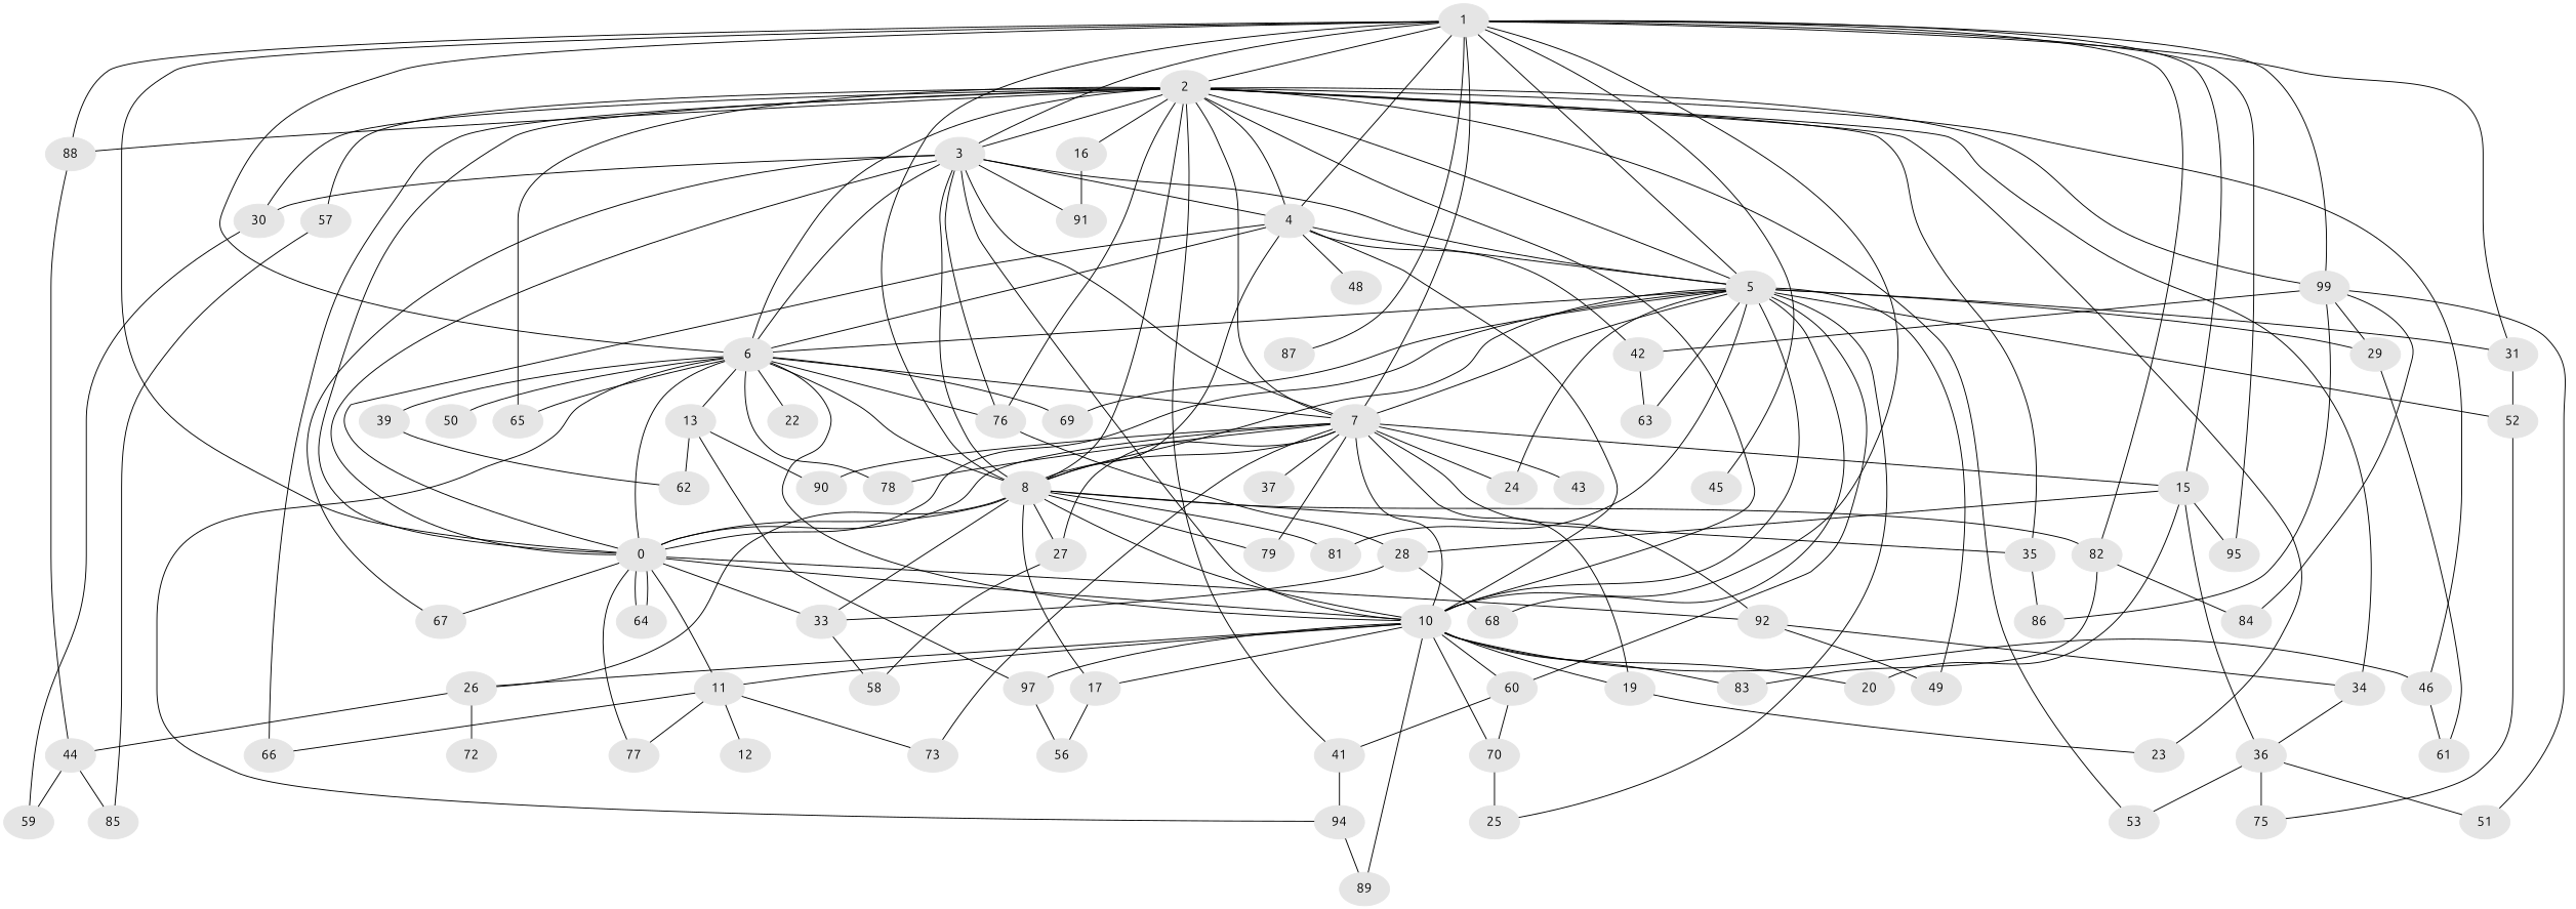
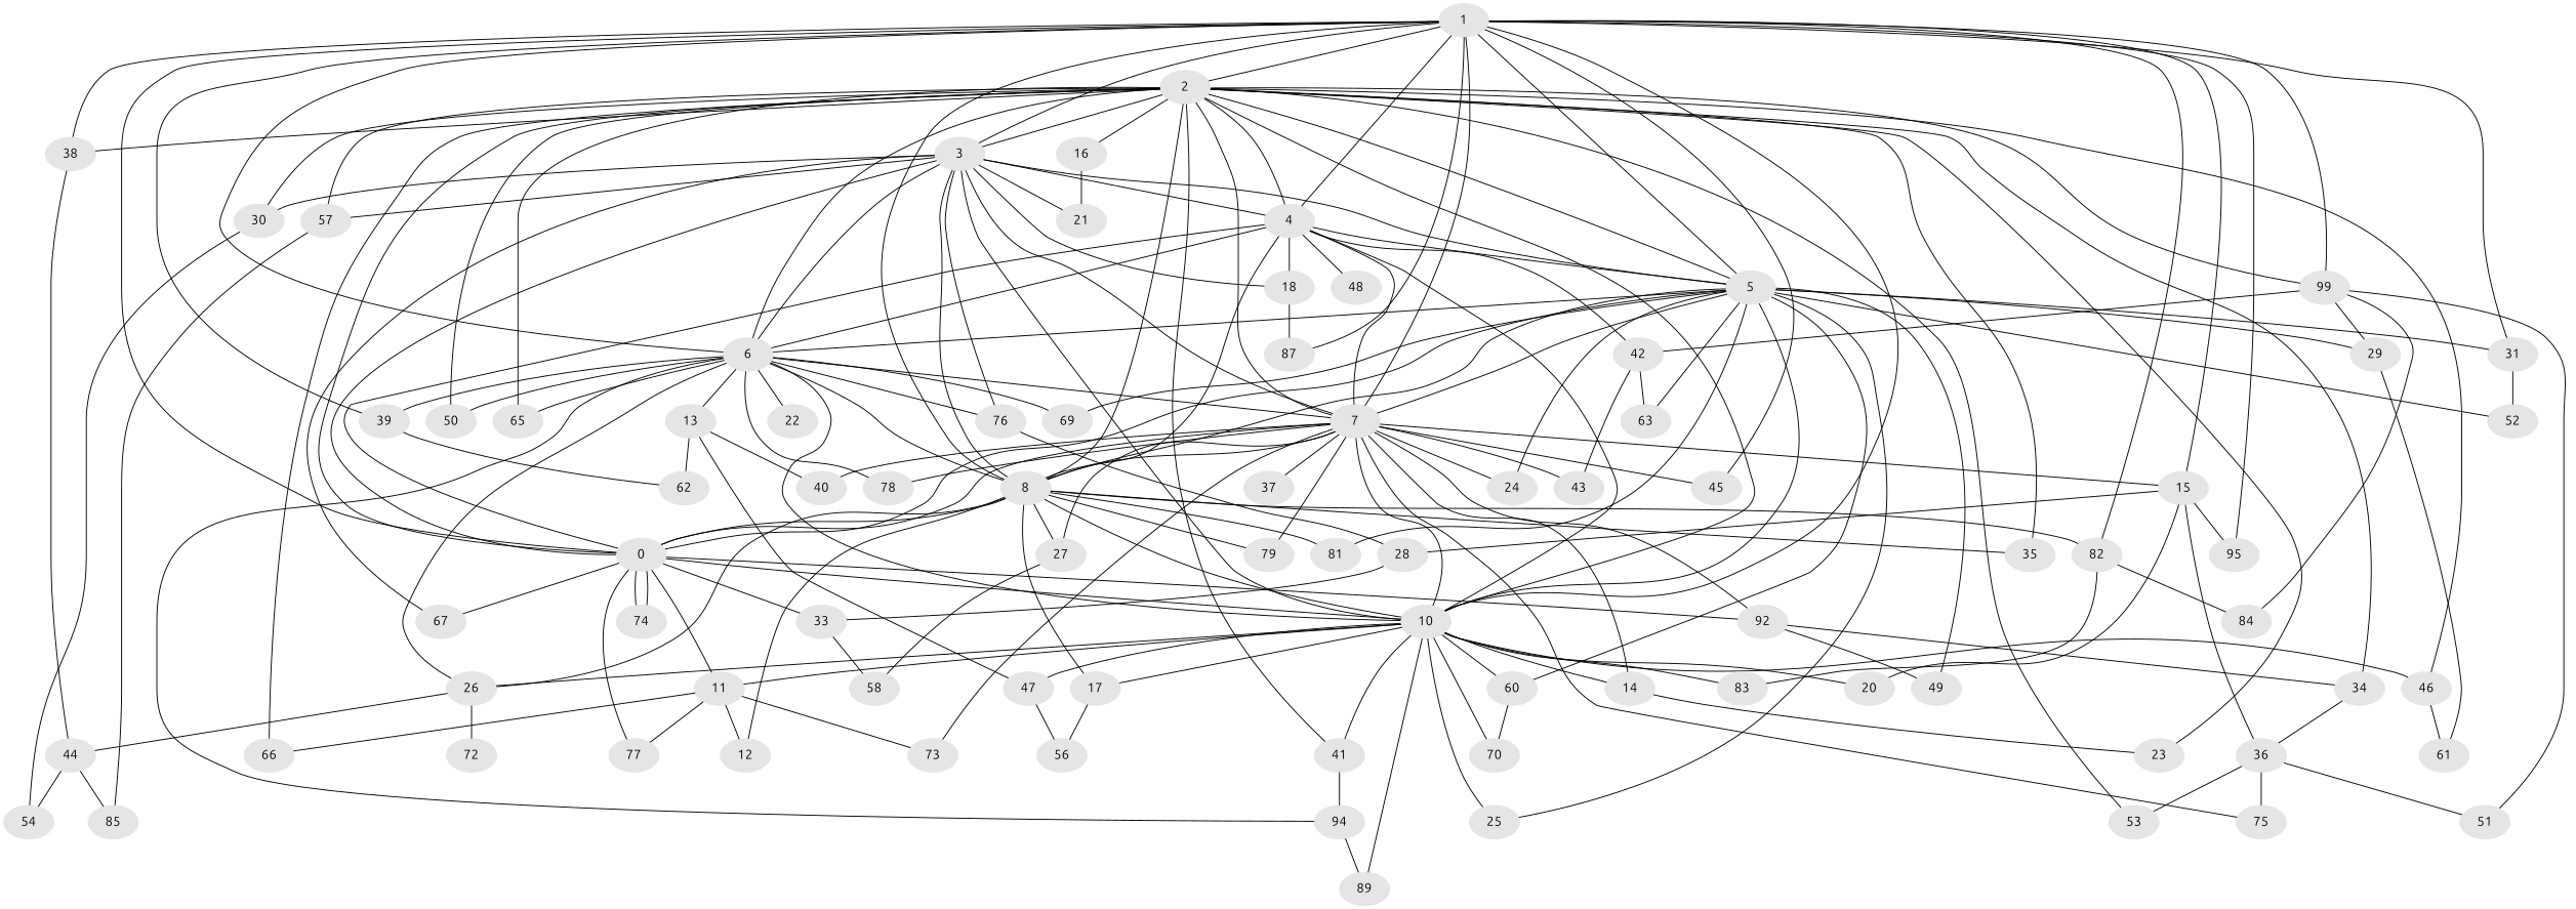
  graph {
    fontname=Ubuntu
    node [color=gray90 fontname=Ubuntu style=filled]
    edge [fontname=Ubuntu]
    1
    2
    3
    4
    5
    6
    7
    8
    n9 [label=0]
    10
    15
    n12 [label=99]
    31
-   38 [label=88]
+   38
    39
    45
    n17 [label=95]
    82
    87
    16
    23
    30
    34
    35
    41
    46
    50
    53
    57
    65
    66
-   21 [label=91]
+   18
+   21
    67
    76
    42
    48
    24
    25
    29
    49
    52
    60
    63
-   68
    69
    81
    13
    22
    n50 [label=94]
    78
-   14 [label=19]
+   14
    27
    n54 [label=92]
    37
-   40 [label=90]
+   40
    43
    73
    75
    79
    12
    17
    26
    11
    33
-   64
+   64 [label=74]
    77
    20
-   47 [label=97]
+   47
    70
    83
    89
    28
    36
    51
    84
-   86
    44
    62
-   54 [label=59]
+   54
    61
    85
    58
    56
    72
    1 -- 2
    1 -- 3
    1 -- 4
    1 -- 5
    1 -- 6
    1 -- 7
    1 -- 8
    1 -- n9
    1 -- 10
    1 -- 15
    1 -- n12
    1 -- 31
    1 -- 38
+   1 -- 39
    1 -- 45
    1 -- n17
    1 -- 82
    1 -- 87
    2 -- 3
    2 -- 4
    2 -- 5
    2 -- 6
    2 -- 7
    2 -- 8
    2 -- n9
    2 -- 10
    2 -- n12
    2 -- 38
    2 -- 16
    2 -- 23
    2 -- 30
    2 -- 34
    2 -- 35
    2 -- 41
    2 -- 46
-   2 -- 76
+   2 -- 50
    2 -- 53
    2 -- 57
    2 -- 65
    2 -- 66
    3 -- 4
    3 -- 5
    3 -- 6
    3 -- 7
    3 -- 8
    3 -- n9
    3 -- 10
    3 -- 30
+   3 -- 57
+   3 -- 18
    3 -- 21
    3 -- 67
    3 -- 76
    4 -- 5
    4 -- 6
+   4 -- 7
    4 -- 8
    4 -- n9
    4 -- 10
+   4 -- 18
    4 -- 42
    4 -- 48
    5 -- 6
    5 -- 7
    5 -- 8
    5 -- n9
    5 -- 10
    5 -- 31
    5 -- 24
    5 -- 25
    5 -- 29
    5 -- 49
    5 -- 52
    5 -- 60
    5 -- 63
-   5 -- 68
    5 -- 69
    5 -- 81
    6 -- 7
    6 -- 8
-   6 -- n9
+   6 -- 26
    6 -- 10
    6 -- 39
    6 -- 50
    6 -- 65
    6 -- 76
    6 -- 69
    6 -- 13
    6 -- 22
    6 -- n50
    6 -- 78
    7 -- 8
    7 -- n9
    7 -- 10
    7 -- 15
+   7 -- 45
    7 -- 24
    7 -- 78
    7 -- 14
    7 -- 27
    7 -- n54
    7 -- 37
    7 -- 40
    7 -- 43
    7 -- 73
-   52 -- 75
+   7 -- 75
    7 -- 79
    8 -- n9
    8 -- 10
    8 -- 82
    8 -- 35
    8 -- 81
    8 -- 27
    8 -- 79
-   8 -- 33
+   8 -- 12
    8 -- 17
    8 -- 26
    n9 -- 10
    n9 -- 67
    n9 -- n54
    n9 -- 11
    n9 -- 33
    n9 -- 64
    n9 -- 64
    n9 -- 77
-   60 -- 41
+   10 -- 41
    10 -- 46
-   70 -- 25
+   10 -- 25
    10 -- 60
    10 -- 14
    10 -- 17
    10 -- 26
    10 -- 11
    10 -- 20
    10 -- 47
    10 -- 70
    10 -- 83
    10 -- 89
    15 -- n17
    15 -- 20
    15 -- 28
    15 -- 36
    n12 -- 42
    n12 -- 29
    n12 -- 51
    n12 -- 84
-   n12 -- 86
    31 -- 52
    38 -- 44
    39 -- 62
    82 -- 83
    82 -- 84
    16 -- 21
    30 -- 54
    34 -- 36
-   35 -- 86
    41 -- n50
    46 -- 61
    57 -- 85
+   18 -- 87
    76 -- 28
    42 -- 63
+   42 -- 43
    29 -- 61
    60 -- 70
    13 -- 40
    13 -- 47
    13 -- 62
    n50 -- 89
    14 -- 23
    27 -- 58
    n54 -- 34
    n54 -- 49
    17 -- 56
    26 -- 44
    26 -- 72
    11 -- 66
    11 -- 73
    11 -- 12
    11 -- 77
    33 -- 58
    47 -- 56
-   28 -- 68
    28 -- 33
    36 -- 53
    36 -- 75
    36 -- 51
    44 -- 54
    44 -- 85
  }
